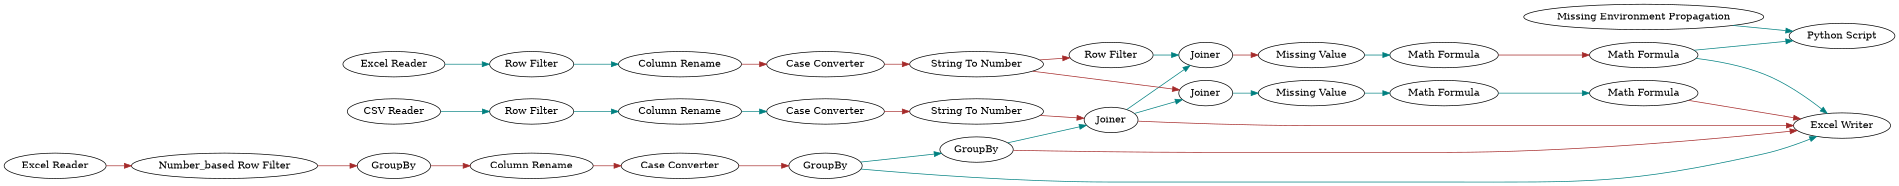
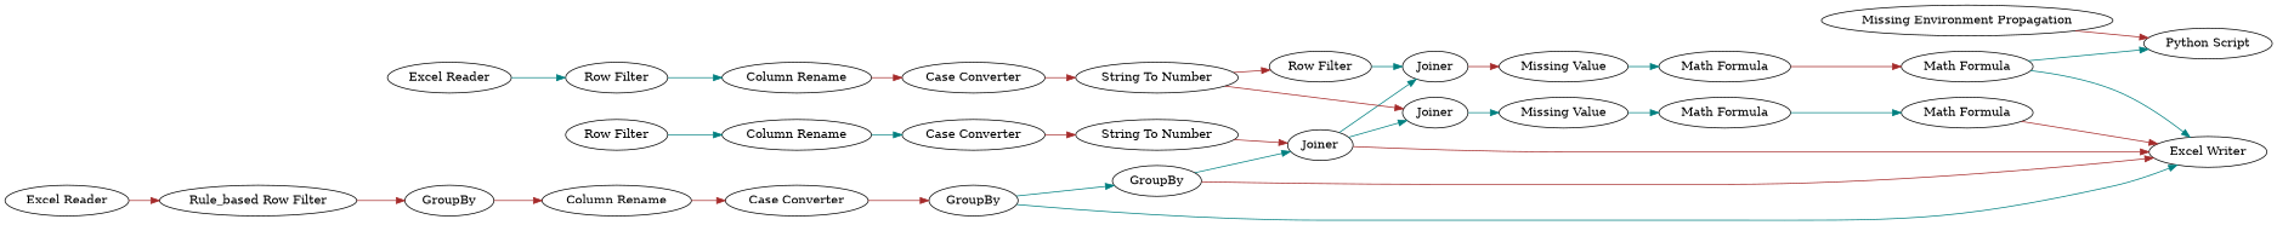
  digraph {
    rankdir=LR
    edge [color=teal]
    n1 [label=Joiner]
    n2 [label="Missing Value"]
    n3 [label="Math Formula"]
    n4 [label="Math Formula"]
    n5 [label="Case Converter"]
    n6 [label=GroupBy]
    n7 [label=GroupBy]
    n8 [label="Excel Writer"]
    n9 [label=Joiner]
    n10 [label=Joiner]
    n11 [label="Missing Value"]
    n12 [label="Math Formula"]
    n13 [label="Column Rename"]
    n14 [label=GroupBy]
    n15 [label="Math Formula"]
    n16 [label="Python Script"]
    n17 [label="Excel Reader"]
-   n18 [label="Number_based Row Filter"]
+   n18 [label="Rule_based Row Filter"]
    n19 [label="String To Number"]
    n20 [label="Row Filter"]
    n21 [label="Missing Environment Propagation"]
    n22 [label="Row Filter"]
    n23 [label="Column Rename"]
    n24 [label="Case Converter"]
    n25 [label="String To Number"]
    n26 [label="Row Filter"]
    n27 [label="Column Rename"]
    n28 [label="Case Converter"]
-   n29 [label="CSV Reader"]
    n30 [label="Excel Reader"]
    n1 -> n2
    n2 -> n3
    n3 -> n4
    n4 -> n8 [color=brown]
    n5 -> n6 [color=brown]
    n6 -> n7
    n6 -> n8
    n7 -> n8 [color=brown]
    n7 -> n9
    n9 -> n1
    n9 -> n8 [color=brown]
    n9 -> n10
    n10 -> n11 [color=brown]
    n11 -> n12
    n12 -> n15 [color=brown]
    n13 -> n5 [color=brown]
    n14 -> n13 [color=brown]
    n15 -> n8
    n15 -> n16
    n17 -> n18 [color=brown]
    n18 -> n14 [color=brown]
    n19 -> n1 [color=brown]
    n19 -> n20 [color=brown]
    n20 -> n10
-   n21 -> n16
+   n21 -> n16 [color=brown]
    n22 -> n23
    n23 -> n24
    n24 -> n25 [color=brown]
    n25 -> n9 [color=brown]
    n26 -> n27
    n27 -> n28 [color=brown]
    n28 -> n19 [color=brown]
-   n29 -> n22
    n30 -> n26
  }
